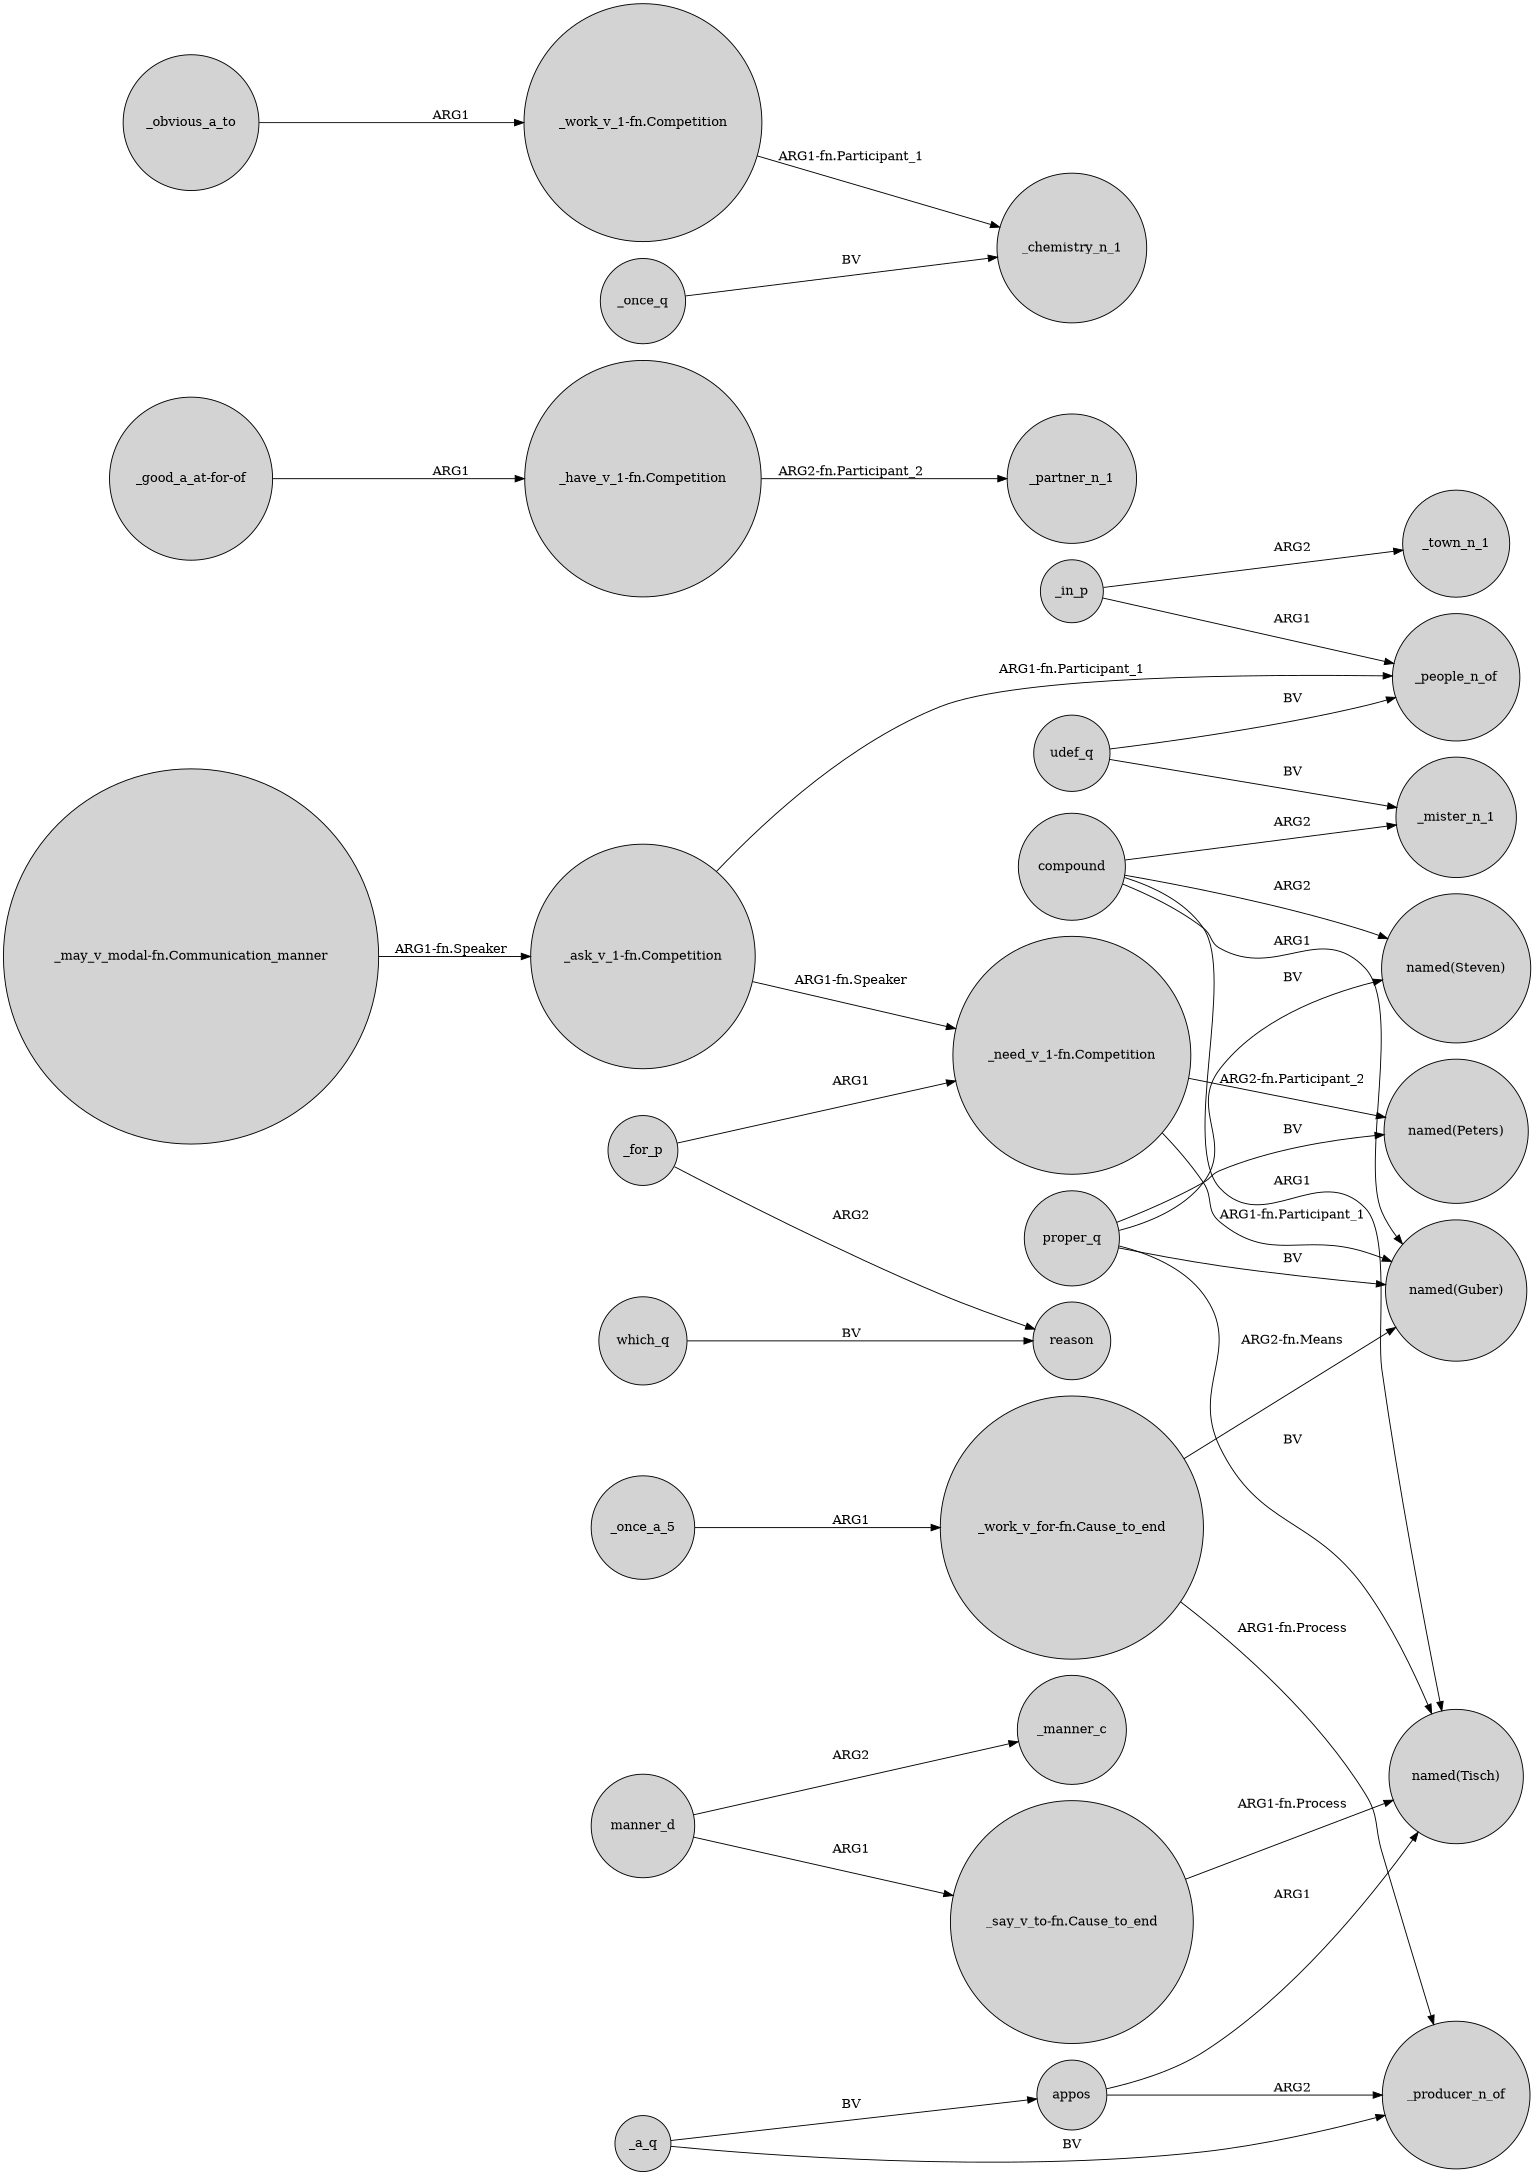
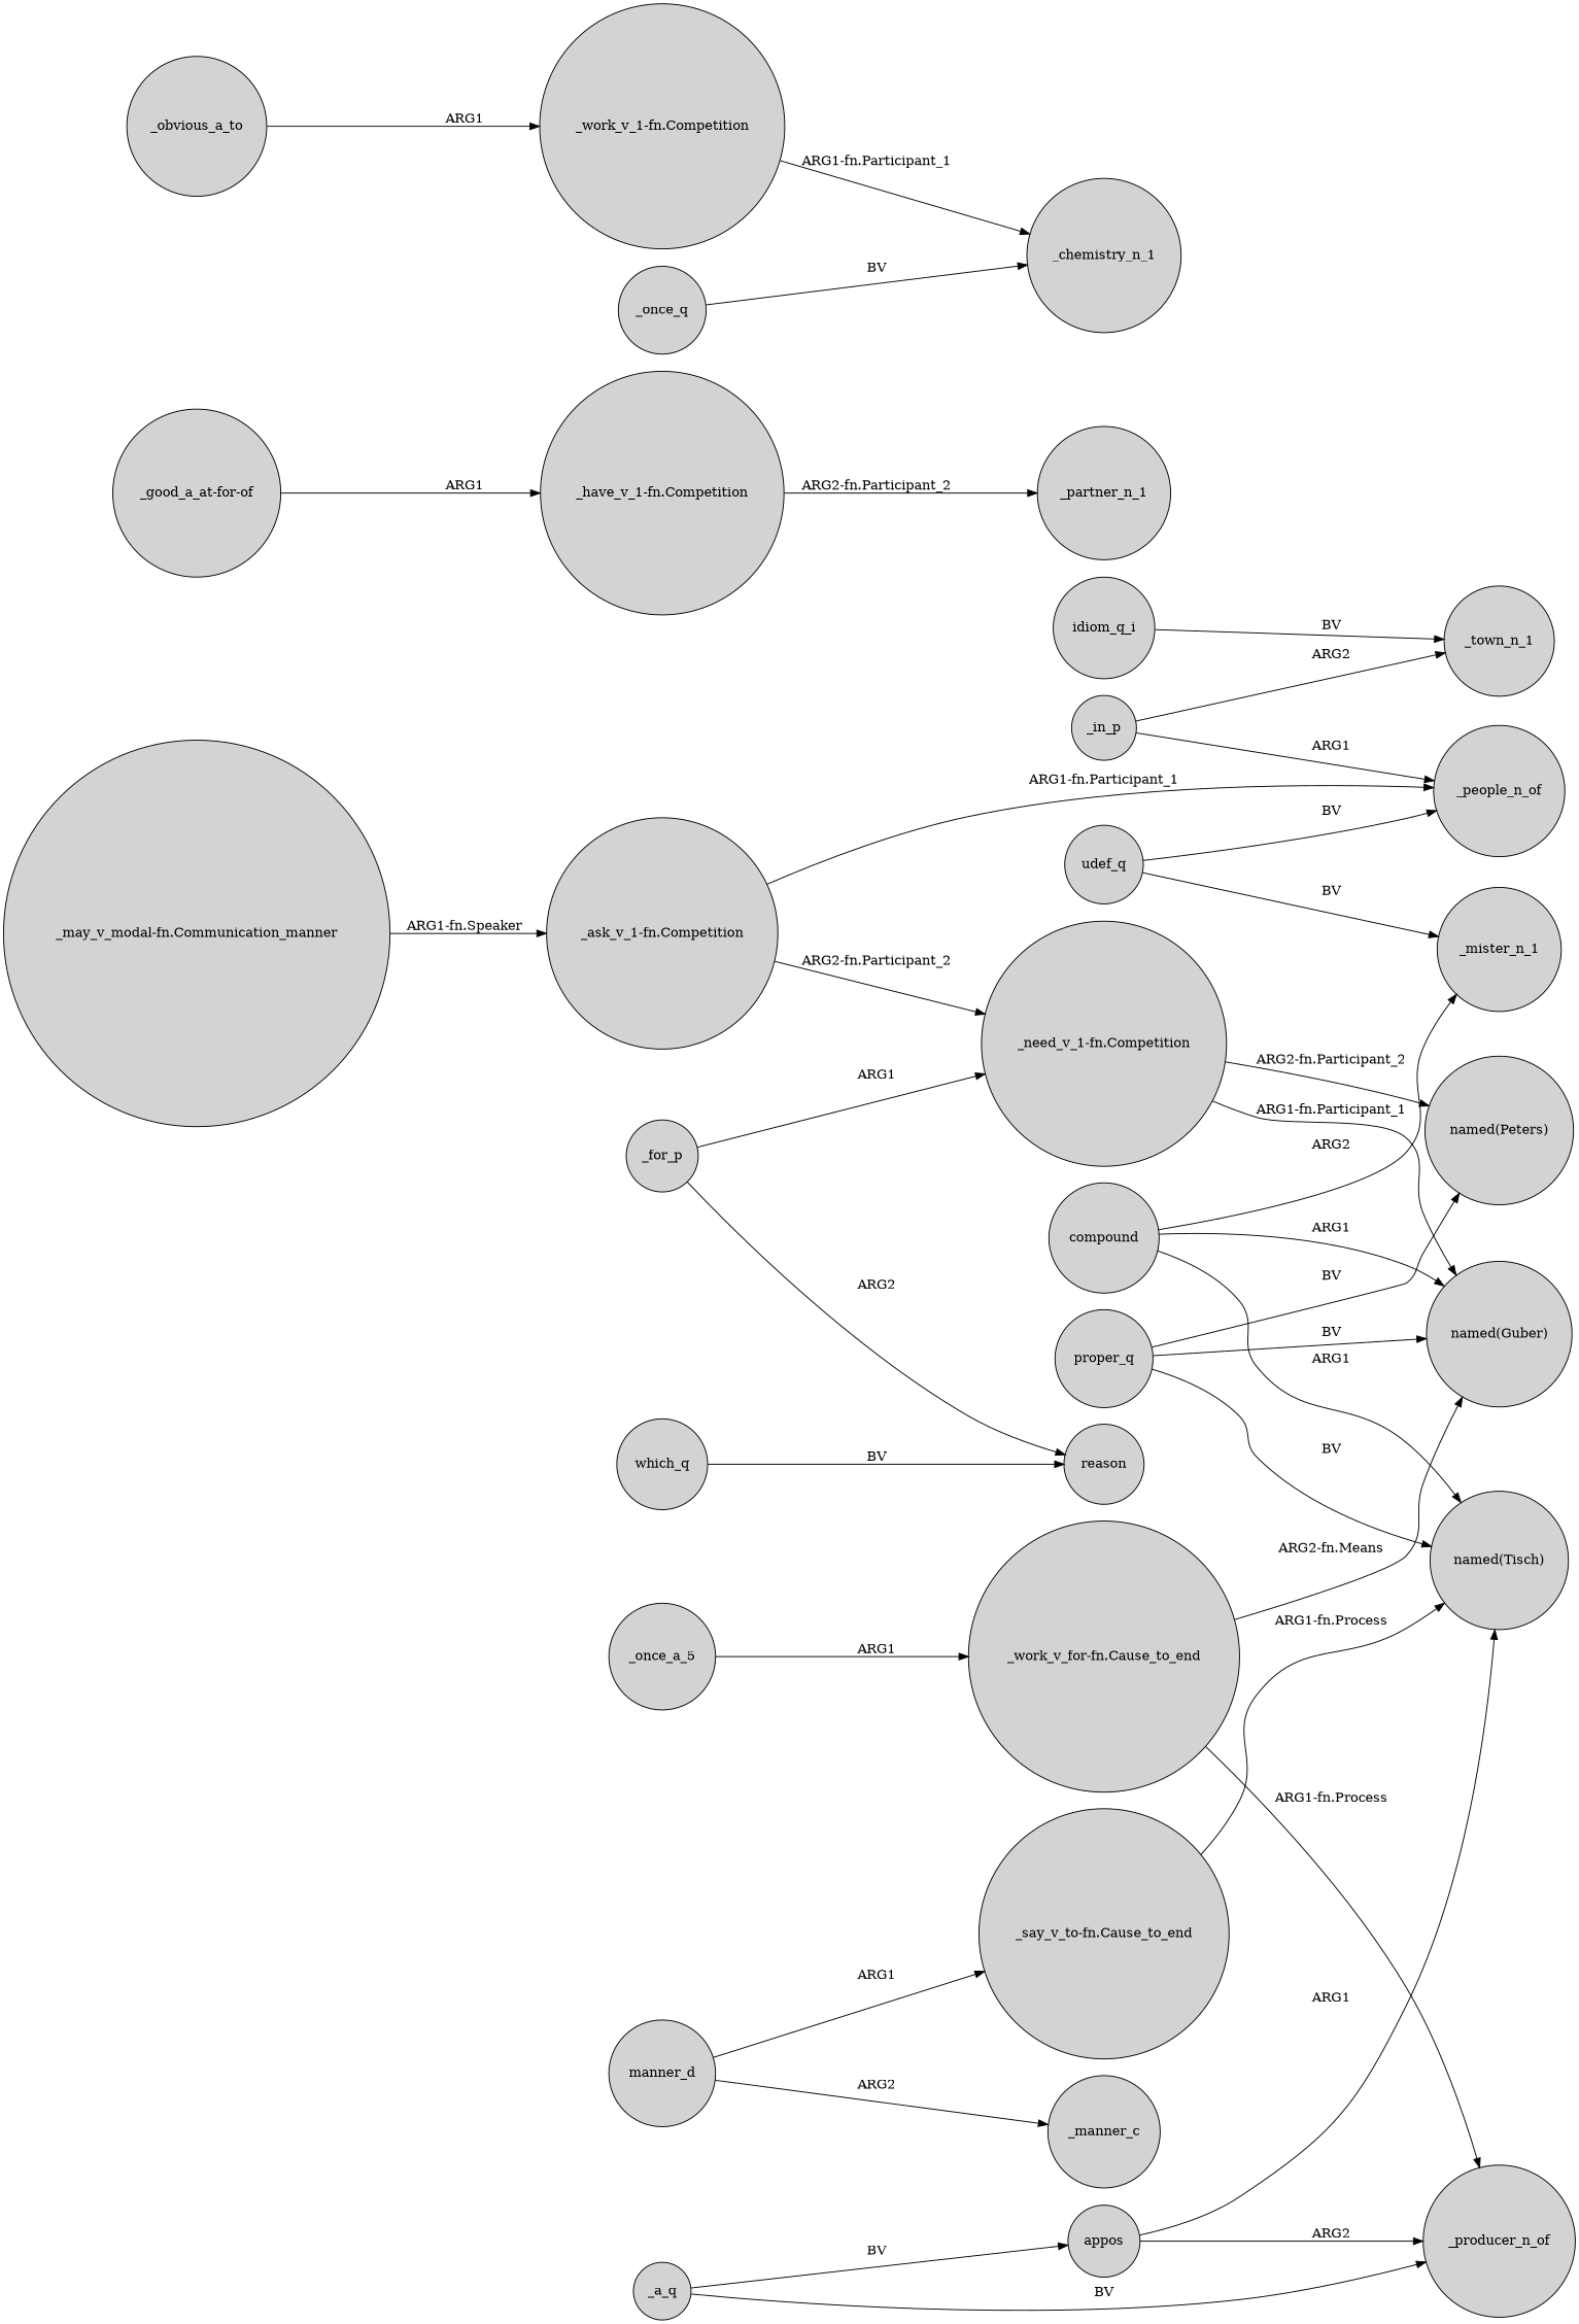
  digraph {
    rankdir=LR
    node [shape=circle style=filled]
    _in_p
    _town_n_1
    _people_n_of
    udef_q
    _mister_n_1
    appos
    _producer_n_of
    "named(Tisch)"
    compound
    "named(Guber)"
-   "named(Steven)"
    "_work_v_for-fn.Cause_to_end"
    "_have_v_1-fn.Competition"
    _partner_n_1
    which_q
    reason
    "_need_v_1-fn.Competition"
    "named(Peters)"
    _a_q
    "_may_v_modal-fn.Communication_manner"
    "_ask_v_1-fn.Competition"
    n22 [label=_manner_c]
    _obvious_a_to
    "_work_v_1-fn.Competition"
    _chemistry_n_1
    n26 [label=manner_d]
    "_say_v_to-fn.Cause_to_end"
    proper_q
    _for_p
    n30 [label=_once_a_5]
    "_good_a_at-for-of"
    n32 [label=_once_q]
+   idiom_q_i
    _in_p -> _town_n_1 [label=ARG2]
    _in_p -> _people_n_of [label=ARG1]
    udef_q -> _people_n_of [label=BV]
    udef_q -> _mister_n_1 [label=BV]
    appos -> _producer_n_of [label=ARG2]
    appos -> "named(Tisch)" [label=ARG1]
    compound -> _mister_n_1 [label=ARG2]
    compound -> "named(Tisch)" [label=ARG1]
    compound -> "named(Guber)" [label=ARG1]
-   compound -> "named(Steven)" [label=ARG2]
    "_work_v_for-fn.Cause_to_end" -> _producer_n_of [label="ARG1-fn.Process"]
    "_work_v_for-fn.Cause_to_end" -> "named(Guber)" [label="ARG2-fn.Means"]
    "_have_v_1-fn.Competition" -> _partner_n_1 [label="ARG2-fn.Participant_2"]
    which_q -> reason [label=BV]
    "_need_v_1-fn.Competition" -> "named(Guber)" [label="ARG1-fn.Participant_1"]
    "_need_v_1-fn.Competition" -> "named(Peters)" [label="ARG2-fn.Participant_2"]
    _a_q -> appos [label=BV]
    _a_q -> _producer_n_of [label=BV]
    "_may_v_modal-fn.Communication_manner" -> "_ask_v_1-fn.Competition" [label="ARG1-fn.Speaker"]
    "_ask_v_1-fn.Competition" -> _people_n_of [label="ARG1-fn.Participant_1"]
-   "_ask_v_1-fn.Competition" -> "_need_v_1-fn.Competition" [label="ARG1-fn.Speaker"]
+   "_ask_v_1-fn.Competition" -> "_need_v_1-fn.Competition" [label="ARG2-fn.Participant_2"]
    _obvious_a_to -> "_work_v_1-fn.Competition" [label=ARG1]
    "_work_v_1-fn.Competition" -> _chemistry_n_1 [label="ARG1-fn.Participant_1"]
    n26 -> n22 [label=ARG2]
    n26 -> "_say_v_to-fn.Cause_to_end" [label=ARG1]
    "_say_v_to-fn.Cause_to_end" -> "named(Tisch)" [label="ARG1-fn.Process"]
    proper_q -> "named(Tisch)" [label=BV]
    proper_q -> "named(Guber)" [label=BV]
-   proper_q -> "named(Steven)" [label=BV]
    proper_q -> "named(Peters)" [label=BV]
    _for_p -> reason [label=ARG2]
    _for_p -> "_need_v_1-fn.Competition" [label=ARG1]
    n30 -> "_work_v_for-fn.Cause_to_end" [label=ARG1]
    "_good_a_at-for-of" -> "_have_v_1-fn.Competition" [label=ARG1]
    n32 -> _chemistry_n_1 [label=BV]
+   idiom_q_i -> _town_n_1 [label=BV]
  }
